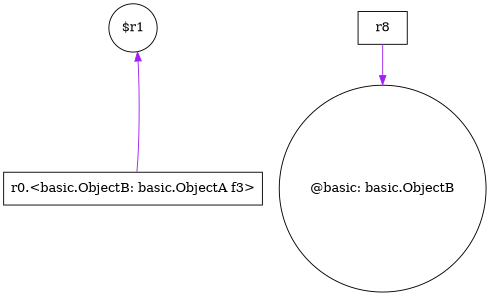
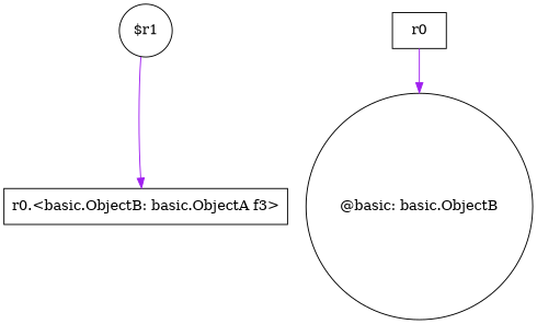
  digraph {
    node [shape=circle]
    edge [color=purple]
    n1 [label="$r1"]
    n2 [label="r0.<basic.ObjectB: basic.ObjectA f3>" shape=box]
-   n3 [label=r8 shape=box]
+   n3 [label=r0 shape=box]
    n4 [label="@basic: basic.ObjectB"]
-   n2 -> n1
+   n1 -> n2
    n3 -> n4
  }
